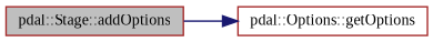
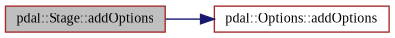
  digraph {
    rankdir=LR
    fontname="Liberation Serif"
    node [color=brown fontname="Liberation Serif" fontsize=10 shape=record style=filled]
    n1 [fillcolor=grey75 fontcolor=black height=0.2 label="pdal::Stage::addOptions" width=0.4]
-   n2 [fillcolor=white height=0.2 label="pdal::Options::getOptions" width=0.4]
+   n2 [fillcolor=white height=0.2 label="pdal::Options::addOptions" width=0.4]
    n1 -> n2 [color=midnightblue fontname="Liberation Serif" fontsize=10 labelfontname=Helvetica labelfontsize=10 style=solid]
  }
